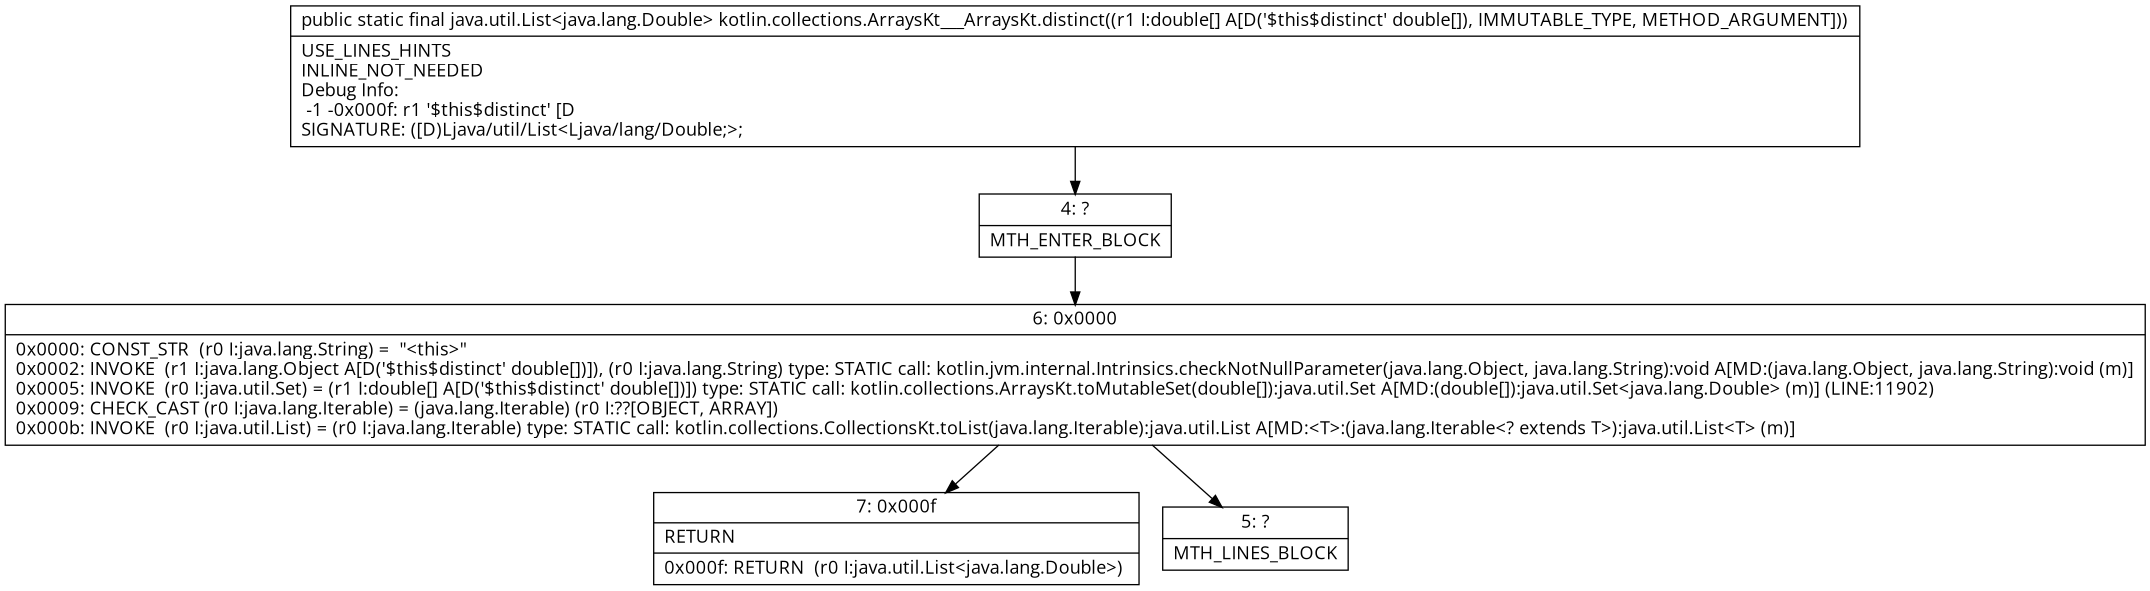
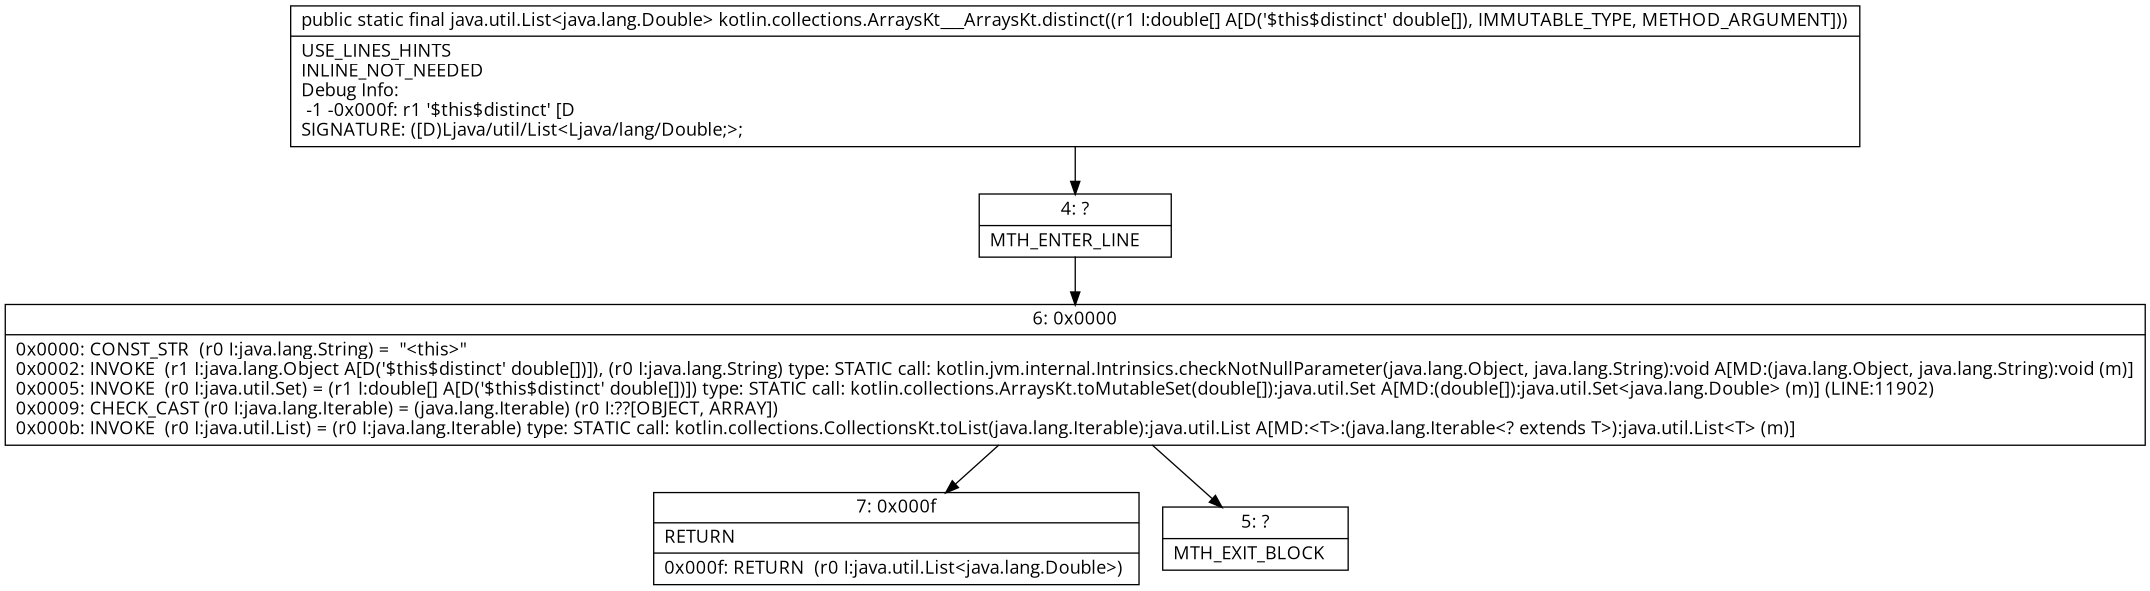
  digraph {
    fontname="Open Sans"
    node [fontname="Open Sans" shape=record]
    edge [fontname="Open Sans"]
-   n1 [label="{4\:\ ?|MTH_ENTER_BLOCK\l}"]
+   n1 [label="{4\:\ ?|MTH_ENTER_LINE\l}"]
    n2 [label="{6\:\ 0x0000|0x0000: CONST_STR  (r0 I:java.lang.String) =  \"\<this\>\" \l0x0002: INVOKE  (r1 I:java.lang.Object A[D('$this$distinct' double[])]), (r0 I:java.lang.String) type: STATIC call: kotlin.jvm.internal.Intrinsics.checkNotNullParameter(java.lang.Object, java.lang.String):void A[MD:(java.lang.Object, java.lang.String):void (m)]\l0x0005: INVOKE  (r0 I:java.util.Set) = (r1 I:double[] A[D('$this$distinct' double[])]) type: STATIC call: kotlin.collections.ArraysKt.toMutableSet(double[]):java.util.Set A[MD:(double[]):java.util.Set\<java.lang.Double\> (m)] (LINE:11902)\l0x0009: CHECK_CAST (r0 I:java.lang.Iterable) = (java.lang.Iterable) (r0 I:??[OBJECT, ARRAY]) \l0x000b: INVOKE  (r0 I:java.util.List) = (r0 I:java.lang.Iterable) type: STATIC call: kotlin.collections.CollectionsKt.toList(java.lang.Iterable):java.util.List A[MD:\<T\>:(java.lang.Iterable\<? extends T\>):java.util.List\<T\> (m)]\l}"]
    n3 [label="{7\:\ 0x000f|RETURN\l|0x000f: RETURN  (r0 I:java.util.List\<java.lang.Double\>) \l}"]
-   n4 [label="{5\:\ ?|MTH_LINES_BLOCK\l}"]
+   n4 [label="{5\:\ ?|MTH_EXIT_BLOCK\l}"]
    n5 [label="{public static final java.util.List\<java.lang.Double\> kotlin.collections.ArraysKt___ArraysKt.distinct((r1 I:double[] A[D('$this$distinct' double[]), IMMUTABLE_TYPE, METHOD_ARGUMENT]))  | USE_LINES_HINTS\lINLINE_NOT_NEEDED\lDebug Info:\l  \-1 \-0x000f: r1 '$this$distinct' [D\lSIGNATURE: ([D)Ljava\/util\/List\<Ljava\/lang\/Double;\>;\l}"]
    n1 -> n2
    n2 -> n3
    n2 -> n4
    n5 -> n1
  }
